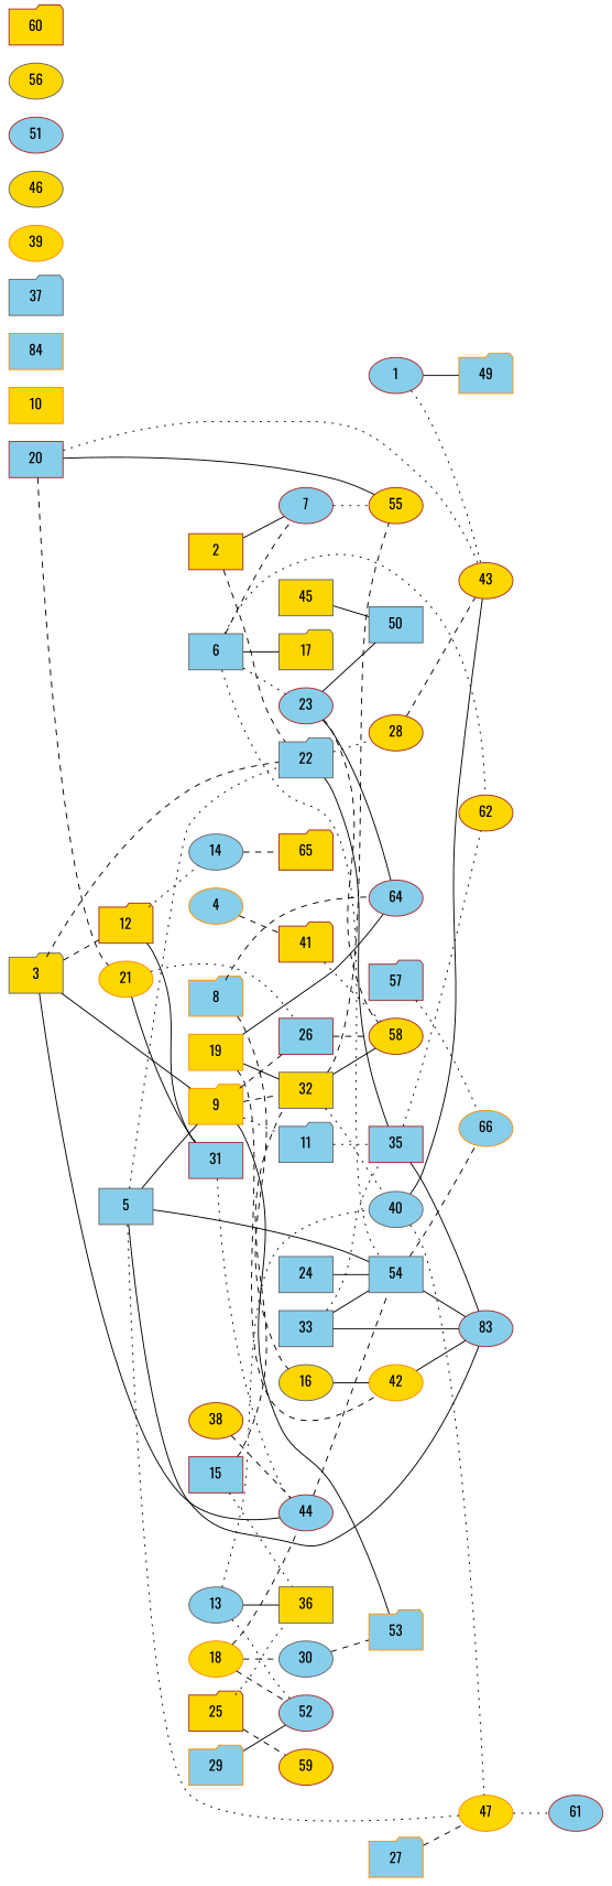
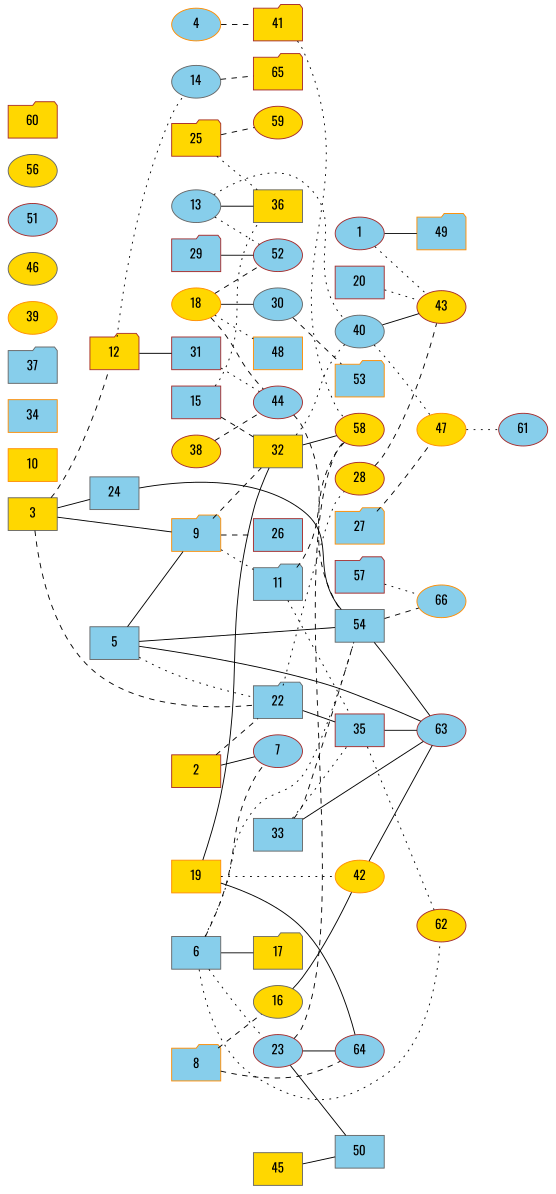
  graph {
    fontname=Oswald
    rankdir=LR
    node [color=brown fillcolor=skyblue fontname=Oswald shape=ellipse style=filled]
    edge [fontname=Oswald style=solid]
    43 [fillcolor=gold]
    1
    49 [color=darkorange shape=folder]
    2 [fillcolor=gold shape=box]
    7
    22 [color=gray40 shape=folder]
-   55 [fillcolor=gold]
    35 [shape=box]
    28 [fillcolor=gold]
-   3 [color=gray40 fillcolor=gold shape=folder]
-   9 [color=darkorange fillcolor=gold shape=folder]
+   3 [color=gray40 fillcolor=gold shape=box]
+   9 [color=darkorange shape=folder]
    12 [fillcolor=gold shape=folder]
    44
    11 [color=gray40 shape=folder]
    26 [shape=box]
    32 [color=gray40 fillcolor=gold shape=box]
    53 [color=darkorange shape=folder]
    14 [color=gray40]
    31 [shape=box]
    54 [color=gray40 shape=box]
    4 [color=darkorange]
    41 [fillcolor=gold shape=folder]
    58 [fillcolor=gold]
    5 [color=gray40 shape=box]
    47 [color=darkorange fillcolor=gold]
-   63 [label=83]
+   63
    61
    66 [color=darkorange]
    6 [color=gray40 shape=box]
    17 [color=gray40 fillcolor=gold shape=folder]
    23
    62 [fillcolor=gold]
    64
    50 [color=gray40 shape=box]
    8 [color=darkorange shape=folder]
    16 [color=gray40 fillcolor=gold]
    42 [color=darkorange fillcolor=gold]
    40 [color=gray40]
    10 [color=darkorange fillcolor=gold shape=box]
    65 [fillcolor=gold shape=folder]
    13 [color=gray40]
    36 [color=gray40 fillcolor=gold shape=box]
    52
    15 [shape=box]
    18 [color=darkorange fillcolor=gold]
    30 [color=gray40]
+   48 [color=darkorange shape=box]
    19 [color=darkorange fillcolor=gold shape=box]
    20 [shape=box]
-   21 [color=darkorange fillcolor=gold]
    24 [color=gray40 shape=box]
    25 [fillcolor=gold shape=folder]
    59 [fillcolor=gold]
    27 [color=darkorange shape=folder]
-   29 [color=darkorange shape=folder]
+   29 [shape=folder]
    33 [color=gray40 shape=box]
-   34 [color=darkorange shape=box label=84]
+   34 [color=darkorange shape=box]
    37 [color=gray40 shape=folder]
    38 [fillcolor=gold]
    39 [color=darkorange fillcolor=gold]
    45 [color=gray40 fillcolor=gold shape=box]
    46 [color=gray40 fillcolor=gold]
    51
    56 [color=gray40 fillcolor=gold]
    57 [shape=folder]
    60 [fillcolor=gold shape=folder]
    1 -- 43 [style=dotted]
    1 -- 49
    2 -- 7
    2 -- 22 [style=dashed]
-   7 -- 55 [style=dotted]
    22 -- 35
    22 -- 28 [style=dotted]
    35 -- 63
    35 -- 62 [style=dotted]
    28 -- 43 [style=dashed]
    3 -- 22 [style=dashed]
    3 -- 9
    3 -- 12 [style=dashed]
-   3 -- 44
+   3 -- 24
    9 -- 11 [style=dotted]
    9 -- 26 [style=dashed]
    9 -- 32 [style=dashed]
-   9 -- 53
    12 -- 14 [style=dotted]
    12 -- 31
    44 -- 54 [style=dashed]
    11 -- 35 [style=dotted]
-   26 -- 58 [style=dashed]
-   32 -- 55 [style=dashed]
+   11 -- 58 [style=dashed]
    32 -- 58
    32 -- 40 [style=dotted]
    14 -- 65 [style=dashed]
    31 -- 44 [style=dotted]
    54 -- 63
    54 -- 66 [style=dashed]
    4 -- 41 [style=dashed]
    41 -- 58 [style=dotted]
    5 -- 22 [style=dotted]
    5 -- 9
    5 -- 54
-   5 -- 47 [style=dotted]
    5 -- 63
    47 -- 61 [style=dotted]
    6 -- 7 [style=dashed]
    6 -- 54 [style=dotted]
    6 -- 17
    6 -- 23 [style=dotted]
    6 -- 62 [style=dotted]
    23 -- 58 [style=dashed]
    23 -- 64
    23 -- 50
    8 -- 64 [style=dashed]
    8 -- 16 [style=dashed]
    16 -- 42
    42 -- 63
    40 -- 43
    40 -- 47 [style=dotted]
    13 -- 40 [style=dotted]
    13 -- 36
    13 -- 52 [style=dotted]
    15 -- 32 [style=dashed]
    15 -- 36 [style=dotted]
    18 -- 44 [style=dashed]
    18 -- 52 [style=dashed]
-   18 -- 30 [style=dashed]
+   18 -- 30
+   18 -- 48 [style=dotted]
    30 -- 53 [style=dashed]
    19 -- 32
    19 -- 64
-   19 -- 42 [style=dashed]
+   19 -- 42 [style=dotted]
    20 -- 43 [style=dotted]
-   20 -- 55
-   20 -- 21 [style=dashed]
-   21 -- 26 [style=dotted]
-   21 -- 31
    24 -- 54
    25 -- 36 [style=dotted]
    25 -- 59 [style=dashed]
    27 -- 47 [style=dashed]
    29 -- 52
    33 -- 35 [style=dotted]
-   33 -- 54
+   33 -- 54 [style=dashed]
    33 -- 63
    38 -- 44 [style=dashed]
    45 -- 50
    57 -- 66 [style=dotted]
  }
